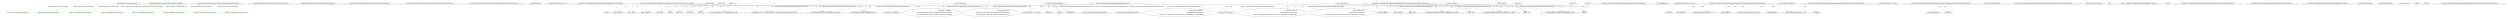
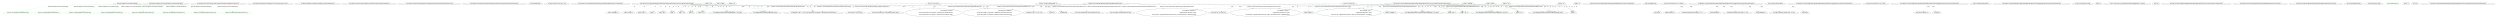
  digraph {
    fontname="Roboto Condensed"
    node [fontname="Roboto Condensed" cluster="Humanizer.Localisation.NumberToWords.BrazilianPortugueseNumberToWordsConverter.Convert(int, Humanizer.GrammaticalGender)" span="0-0" file="EnglishCollectionFormatter.cs"]
    edge [color=darkseagreen4 fontname="Roboto Condensed" style=dashed]
    n1 [label="Humanizer.Configuration.CollectionFormatterRegistry" cluster="" span="" file=""]
    n2 [cluster="Humanizer.Configuration.CollectionFormatterRegistry.CollectionFormatterRegistry()" color=green community=0 label="Register(''en'', new OxfordStyleCollectionFormatter(''and''))" prediction=0 span="9-9" file=""]
    n3 [cluster="Humanizer.Configuration.CollectionFormatterRegistry.CollectionFormatterRegistry()" color=green community=0 label="Register(''it'', new RegularStyleCollectionFormatter(''e''))" prediction=0 span="10-10" file=""]
    n4 [cluster="Humanizer.Configuration.CollectionFormatterRegistry.CollectionFormatterRegistry()" color=green community=0 label="Register(''de'', new RegularStyleCollectionFormatter(''und''))" prediction=0 span="11-11" file=""]
    n5 [cluster="Humanizer.Configuration.CollectionFormatterRegistry.CollectionFormatterRegistry()" color=green community=0 label="Register(''dk'', new RegularStyleCollectionFormatter(''og''))" prediction=0 span="12-12" file=""]
    n6 [cluster="Humanizer.Configuration.CollectionFormatterRegistry.CollectionFormatterRegistry()" color=green community=0 label="Register(''nl'', new RegularStyleCollectionFormatter(''en''))" prediction=0 span="13-13" file=""]
    n7 [cluster="Humanizer.Configuration.CollectionFormatterRegistry.CollectionFormatterRegistry()" color=green community=0 label="Register(''pt'', new RegularStyleCollectionFormatter(''e''))" prediction=0 span="14-14" file=""]
    n8 [cluster="Humanizer.Configuration.CollectionFormatterRegistry.CollectionFormatterRegistry()" color=green community=0 label="Register(''nn'', new RegularStyleCollectionFormatter(''og''))" prediction=0 span="15-15" file=""]
    n9 [cluster="Humanizer.Configuration.CollectionFormatterRegistry.CollectionFormatterRegistry()" color=green community=0 label="Register(''nb'', new RegularStyleCollectionFormatter(''og''))" prediction=0 span="16-16" file=""]
    n10 [cluster="Humanizer.Configuration.CollectionFormatterRegistry.CollectionFormatterRegistry()" label="Entry Humanizer.Configuration.CollectionFormatterRegistry.CollectionFormatterRegistry()" span="6-6" file=""]
    n11 [cluster="Humanizer.Localisation.CollectionFormatters.EnglishCollectionFormatter.EnglishCollectionFormatter()" label="Entry Humanizer.Localisation.CollectionFormatters.EnglishCollectionFormatter.EnglishCollectionFormatter()" span="8-8" file=""]
    n12 [cluster="Humanizer.Configuration.LocaliserRegistry<TLocaliser>.Register(string, TLocaliser)" label="Entry Humanizer.Configuration.LocaliserRegistry<TLocaliser>.Register(string, TLocaliser)" span="54-54" file=""]
    n13 [cluster="Humanizer.Configuration.CollectionFormatterRegistry.CollectionFormatterRegistry()" label="Exit Humanizer.Configuration.CollectionFormatterRegistry.CollectionFormatterRegistry()" span="6-6" file=""]
    n14 [cluster="Humanizer.Localisation.CollectionFormatters.ItalianCollectionFormatter.ItalianCollectionFormatter()" label="Entry Humanizer.Localisation.CollectionFormatters.ItalianCollectionFormatter.ItalianCollectionFormatter()" span="8-8" file=""]
    n15 [cluster="Humanizer.Localisation.CollectionFormatters.OxfordStyleCollectionFormatter.OxfordStyleCollectionFormatter(string)" label="Entry Humanizer.Localisation.CollectionFormatters.OxfordStyleCollectionFormatter.OxfordStyleCollectionFormatter(string)" span="8-8" file=""]
    n16 [cluster="Humanizer.Localisation.CollectionFormatters.RegularStyleCollectionFormatter.RegularStyleCollectionFormatter(string)" label="Entry Humanizer.Localisation.CollectionFormatters.RegularStyleCollectionFormatter.RegularStyleCollectionFormatter(string)" span="8-8" file=""]
    n17 [cluster="System.Math.Abs(int)" label="Entry System.Math.Abs(int)"]
    n18 [cluster="System.Collections.Generic.List<T>.List()" label="Entry System.Collections.Generic.List<T>.List()"]
    n19 [cluster="Humanizer.Localisation.NumberToWords.BrazilianPortugueseNumberToWordsConverter.ConvertToOrdinal(int)" label="Entry Humanizer.Localisation.NumberToWords.BrazilianPortugueseNumberToWordsConverter.ConvertToOrdinal(int)" span="141-141"]
    n20 [cluster="Humanizer.Localisation.NumberToWords.BrazilianPortugueseNumberToWordsConverter.ConvertToOrdinal(int)" label="return ConvertToOrdinal(number, GrammaticalGender.Masculine);" span="143-143"]
    n21 [cluster="Humanizer.Localisation.NumberToWords.BrazilianPortugueseNumberToWordsConverter.ConvertToOrdinal(int)" label="Exit Humanizer.Localisation.NumberToWords.BrazilianPortugueseNumberToWordsConverter.ConvertToOrdinal(int)" span="141-141"]
    n22 [cluster="string.EndsWith(string)" label="Entry string.EndsWith(string)"]
    n23 [cluster="System.Collections.Generic.List<T>.ToArray()" label="Entry System.Collections.Generic.List<T>.ToArray()"]
    n24 [cluster="Humanizer.Localisation.NumberToWords.BrazilianPortugueseNumberToWordsConverter.ApplyGender(string, Humanizer.GrammaticalGender)" label="Entry Humanizer.Localisation.NumberToWords.BrazilianPortugueseNumberToWordsConverter.ApplyGender(string, Humanizer.GrammaticalGender)" span="146-146"]
    n25 [cluster="Humanizer.Localisation.NumberToWords.BrazilianPortugueseNumberToWordsConverter.ApplyGender(string, Humanizer.GrammaticalGender)" label="return toWords;" span="149-149"]
    n26 [cluster="Humanizer.Localisation.NumberToWords.BrazilianPortugueseNumberToWordsConverter.ApplyGender(string, Humanizer.GrammaticalGender)" label="toWords.EndsWith(''os'')" span="151-151"]
    n27 [cluster="Humanizer.Localisation.NumberToWords.BrazilianPortugueseNumberToWordsConverter.ApplyGender(string, Humanizer.GrammaticalGender)" label="return toWords.Substring(0, toWords.Length - 2) + ''as'';" span="152-152"]
    n28 [cluster="Humanizer.Localisation.NumberToWords.BrazilianPortugueseNumberToWordsConverter.ApplyGender(string, Humanizer.GrammaticalGender)" label="toWords.EndsWith(''um'')" span="154-154"]
    n29 [cluster="Humanizer.Localisation.NumberToWords.BrazilianPortugueseNumberToWordsConverter.ApplyGender(string, Humanizer.GrammaticalGender)" label="return toWords.Substring(0, toWords.Length - 2) + ''uma'';" span="155-155"]
    n30 [cluster="Humanizer.Localisation.NumberToWords.BrazilianPortugueseNumberToWordsConverter.ApplyGender(string, Humanizer.GrammaticalGender)" label="toWords.EndsWith(''dois'')" span="157-157"]
    n31 [cluster="Humanizer.Localisation.NumberToWords.BrazilianPortugueseNumberToWordsConverter.ApplyGender(string, Humanizer.GrammaticalGender)" label="return toWords.Substring(0, toWords.Length - 4) + ''duas'';" span="158-158"]
    n32 [cluster="Humanizer.Localisation.NumberToWords.BrazilianPortugueseNumberToWordsConverter.ApplyGender(string, Humanizer.GrammaticalGender)" label="return toWords;" span="160-160"]
    n33 [cluster="Humanizer.Localisation.NumberToWords.BrazilianPortugueseNumberToWordsConverter.ApplyGender(string, Humanizer.GrammaticalGender)" label="gender != GrammaticalGender.Feminine" span="148-148"]
    n34 [cluster="Humanizer.Localisation.NumberToWords.BrazilianPortugueseNumberToWordsConverter.ApplyGender(string, Humanizer.GrammaticalGender)" label="Exit Humanizer.Localisation.NumberToWords.BrazilianPortugueseNumberToWordsConverter.ApplyGender(string, Humanizer.GrammaticalGender)" span="146-146"]
    n35 [cluster="System.Collections.Generic.List<T>.Add(T)" label="Entry System.Collections.Generic.List<T>.Add(T)"]
    n36 [cluster="Humanizer.Localisation.NumberToWords.BrazilianPortugueseNumberToWordsConverter.ApplyOrdinalGender(string, Humanizer.GrammaticalGender)" label="Entry Humanizer.Localisation.NumberToWords.BrazilianPortugueseNumberToWordsConverter.ApplyOrdinalGender(string, Humanizer.GrammaticalGender)" span="163-163"]
    n37 [cluster="Humanizer.Localisation.NumberToWords.BrazilianPortugueseNumberToWordsConverter.ApplyOrdinalGender(string, Humanizer.GrammaticalGender)" label="return toWords.TrimEnd('o') + 'a';" span="166-166"]
    n38 [cluster="Humanizer.Localisation.NumberToWords.BrazilianPortugueseNumberToWordsConverter.ApplyOrdinalGender(string, Humanizer.GrammaticalGender)" label="return toWords;" span="168-168"]
    n39 [cluster="Humanizer.Localisation.NumberToWords.BrazilianPortugueseNumberToWordsConverter.ApplyOrdinalGender(string, Humanizer.GrammaticalGender)" label="gender == GrammaticalGender.Feminine" span="165-165"]
    n40 [cluster="Humanizer.Localisation.NumberToWords.BrazilianPortugueseNumberToWordsConverter.ApplyOrdinalGender(string, Humanizer.GrammaticalGender)" label="Exit Humanizer.Localisation.NumberToWords.BrazilianPortugueseNumberToWordsConverter.ApplyOrdinalGender(string, Humanizer.GrammaticalGender)" span="163-163"]
    n41 [cluster="string.Join(string, params string[])" label="Entry string.Join(string, params string[])"]
    n42 [label="Entry Humanizer.Localisation.NumberToWords.BrazilianPortugueseNumberToWordsConverter.Convert(int, Humanizer.GrammaticalGender)" span="15-15"]
    n43 [label="number < 0" span="20-20"]
    n44 [label="return string.Format(''menos {0}'', Convert(Math.Abs(number), gender));" span="21-21"]
    n45 [label="(number / 1000000000) > 0" span="25-25"]
    n46 [label="parts.Add(number / 1000000000 > 2\r\n                    ? string.Format(''{0} bilhões'', Convert(number / 1000000000, GrammaticalGender.Masculine))\r\n                    : string.Format(''{0} bilhão'', Convert(number / 1000000000, GrammaticalGender.Masculine)))" span="28-30"]
    n47 [label="(number / 1000000) > 0" span="35-35"]
    n48 [label="parts.Add(number / 1000000 > 2\r\n                    ? string.Format(''{0} milhões'', Convert(number / 1000000, GrammaticalGender.Masculine))\r\n                    : string.Format(''{0} milhão'', Convert(number / 1000000, GrammaticalGender.Masculine)))" span="38-40"]
    n49 [label="(number / 1000) > 0" span="45-45"]
    n50 [label="parts.Add(number / 1000 == 1 ? ''mil'' : string.Format(''{0} mil'', Convert(number / 1000, GrammaticalGender.Masculine)))" span="48-48"]
    n51 [label="(number / 100) > 0" span="52-52"]
    n52 [label="number == 100" span="54-54"]
    n53 [label="parts.Add(ApplyGender(PortugueseHundredsMap[(number / 100)], gender))" span="58-58"]
    n54 [label="number > 0" span="63-63"]
    n55 [label="number < 20" span="68-68"]
    n56 [label="parts.Add(ApplyGender(PortugueseUnitsMap[number], gender))" span="69-69"]
    n57 [label="(number % 10) > 0" span="73-73"]
    n58 [label="number == 0" span="17-17"]
    n59 [label="number %= 1000000" span="42-42"]
    n60 [label="number %= 1000" span="49-49"]
    n61 [label="number %= 100" span="60-60"]
    n62 [label="var lastPart = PortugueseTensMap[number / 10]" span="72-72"]
    n63 [label="parts.Add(lastPart)" span="76-76"]
    n64 [label="lastPart += string.Format('' e {0}'', ApplyGender(PortugueseUnitsMap[number % 10], gender))" span="74-74"]
    n65 [label="return ''zero'';" span="18-18"]
    n66 [label="var parts = new List<string>()" span="23-23"]
    n67 [label="parts.Add(parts.Count > 0 ? ''e cem'' : ''cem'')" span="55-55"]
    n68 [label="parts.Count != 0" span="65-65"]
-   n69 [label="parts.Add(''e'')" span="66-66"]
    n70 [label="return string.Join('' '', parts.ToArray());" span="80-80"]
    n71 [label="Exit Humanizer.Localisation.NumberToWords.BrazilianPortugueseNumberToWordsConverter.Convert(int, Humanizer.GrammaticalGender)" span="15-15"]
    n72 [cluster="Humanizer.Localisation.NumberToWords.BrazilianPortugueseNumberToWordsConverter.Convert(int)" label="Entry Humanizer.Localisation.NumberToWords.BrazilianPortugueseNumberToWordsConverter.Convert(int)" span="83-83"]
    n73 [cluster="Humanizer.Localisation.NumberToWords.BrazilianPortugueseNumberToWordsConverter.Convert(int)" label="return Convert(number, GrammaticalGender.Masculine);" span="85-85"]
    n74 [cluster="Humanizer.Localisation.NumberToWords.BrazilianPortugueseNumberToWordsConverter.Convert(int)" label="Exit Humanizer.Localisation.NumberToWords.BrazilianPortugueseNumberToWordsConverter.Convert(int)" span="83-83"]
    n75 [cluster="string.TrimEnd(params char[])" label="Entry string.TrimEnd(params char[])"]
    n76 [cluster="string.Format(string, object)" label="Entry string.Format(string, object)"]
    n77 [cluster="string.Substring(int, int)" color=green label="Entry string.Substring(int, int)"]
    n78 [cluster="Humanizer.Localisation.NumberToWords.BrazilianPortugueseNumberToWordsConverter.ConvertToOrdinal(int, Humanizer.GrammaticalGender)" label="Entry Humanizer.Localisation.NumberToWords.BrazilianPortugueseNumberToWordsConverter.ConvertToOrdinal(int, Humanizer.GrammaticalGender)" span="88-88"]
    n79 [cluster="Humanizer.Localisation.NumberToWords.BrazilianPortugueseNumberToWordsConverter.ConvertToOrdinal(int, Humanizer.GrammaticalGender)" label="(number / 1000000000) > 0" span="96-96"]
    n80 [cluster="Humanizer.Localisation.NumberToWords.BrazilianPortugueseNumberToWordsConverter.ConvertToOrdinal(int, Humanizer.GrammaticalGender)" label="parts.Add(number / 1000000000 == 1\r\n                    ? ApplyOrdinalGender(''bilionésimo'', gender)\r\n                    : string.Format(''{0} '' + ApplyOrdinalGender(''bilionésimo'', gender), ConvertToOrdinal(number / 1000000000, gender)))" span="98-100"]
    n81 [cluster="Humanizer.Localisation.NumberToWords.BrazilianPortugueseNumberToWordsConverter.ConvertToOrdinal(int, Humanizer.GrammaticalGender)" label="(number / 1000000) > 0" span="105-105"]
    n82 [cluster="Humanizer.Localisation.NumberToWords.BrazilianPortugueseNumberToWordsConverter.ConvertToOrdinal(int, Humanizer.GrammaticalGender)" label="parts.Add(number / 1000000 == 1\r\n                    ? ApplyOrdinalGender(''milionésimo'', gender)\r\n                    : string.Format(''{0}'' + ApplyOrdinalGender(''milionésimo'', gender), ConvertToOrdinal(number / 1000000000, gender)))" span="107-109"]
    n83 [cluster="Humanizer.Localisation.NumberToWords.BrazilianPortugueseNumberToWordsConverter.ConvertToOrdinal(int, Humanizer.GrammaticalGender)" label="(number / 1000) > 0" span="114-114"]
    n84 [cluster="Humanizer.Localisation.NumberToWords.BrazilianPortugueseNumberToWordsConverter.ConvertToOrdinal(int, Humanizer.GrammaticalGender)" label="parts.Add(number / 1000 == 1\r\n                    ? ApplyOrdinalGender(''milésimo'', gender)\r\n                    : string.Format(''{0} '' + ApplyOrdinalGender(''milésimo'', gender), ConvertToOrdinal(number / 1000, gender)))" span="116-118"]
    n85 [cluster="Humanizer.Localisation.NumberToWords.BrazilianPortugueseNumberToWordsConverter.ConvertToOrdinal(int, Humanizer.GrammaticalGender)" label="(number / 100) > 0" span="123-123"]
    n86 [cluster="Humanizer.Localisation.NumberToWords.BrazilianPortugueseNumberToWordsConverter.ConvertToOrdinal(int, Humanizer.GrammaticalGender)" label="parts.Add(ApplyOrdinalGender(PortugueseOrdinalHundredsMap[number / 100], gender))" span="125-125"]
    n87 [cluster="Humanizer.Localisation.NumberToWords.BrazilianPortugueseNumberToWordsConverter.ConvertToOrdinal(int, Humanizer.GrammaticalGender)" label="(number / 10) > 0" span="129-129"]
    n88 [cluster="Humanizer.Localisation.NumberToWords.BrazilianPortugueseNumberToWordsConverter.ConvertToOrdinal(int, Humanizer.GrammaticalGender)" label="parts.Add(ApplyOrdinalGender(PortugueseOrdinalTensMap[number / 10], gender))" span="131-131"]
    n89 [cluster="Humanizer.Localisation.NumberToWords.BrazilianPortugueseNumberToWordsConverter.ConvertToOrdinal(int, Humanizer.GrammaticalGender)" label="number > 0" span="135-135"]
    n90 [cluster="Humanizer.Localisation.NumberToWords.BrazilianPortugueseNumberToWordsConverter.ConvertToOrdinal(int, Humanizer.GrammaticalGender)" label="parts.Add(ApplyOrdinalGender(PortugueseOrdinalUnitsMap[number], gender))" span="136-136"]
    n91 [cluster="Humanizer.Localisation.NumberToWords.BrazilianPortugueseNumberToWordsConverter.ConvertToOrdinal(int, Humanizer.GrammaticalGender)" label="number == 0" span="91-91"]
    n92 [cluster="Humanizer.Localisation.NumberToWords.BrazilianPortugueseNumberToWordsConverter.ConvertToOrdinal(int, Humanizer.GrammaticalGender)" label="number %= 1000000000" span="102-102"]
    n93 [cluster="Humanizer.Localisation.NumberToWords.BrazilianPortugueseNumberToWordsConverter.ConvertToOrdinal(int, Humanizer.GrammaticalGender)" label="number %= 1000000" span="111-111"]
    n94 [cluster="Humanizer.Localisation.NumberToWords.BrazilianPortugueseNumberToWordsConverter.ConvertToOrdinal(int, Humanizer.GrammaticalGender)" label="number %= 1000" span="120-120"]
    n95 [cluster="Humanizer.Localisation.NumberToWords.BrazilianPortugueseNumberToWordsConverter.ConvertToOrdinal(int, Humanizer.GrammaticalGender)" label="number %= 100" span="126-126"]
    n96 [cluster="Humanizer.Localisation.NumberToWords.BrazilianPortugueseNumberToWordsConverter.ConvertToOrdinal(int, Humanizer.GrammaticalGender)" label="number %= 10" span="132-132"]
    n97 [cluster="Humanizer.Localisation.NumberToWords.BrazilianPortugueseNumberToWordsConverter.ConvertToOrdinal(int, Humanizer.GrammaticalGender)" label="return ''zero'';" span="92-92"]
    n98 [cluster="Humanizer.Localisation.NumberToWords.BrazilianPortugueseNumberToWordsConverter.ConvertToOrdinal(int, Humanizer.GrammaticalGender)" label="var parts = new List<string>()" span="94-94"]
    n99 [cluster="Humanizer.Localisation.NumberToWords.BrazilianPortugueseNumberToWordsConverter.ConvertToOrdinal(int, Humanizer.GrammaticalGender)" label="return string.Join('' '', parts.ToArray());" span="138-138"]
    n100 [cluster="Humanizer.Localisation.NumberToWords.BrazilianPortugueseNumberToWordsConverter.ConvertToOrdinal(int, Humanizer.GrammaticalGender)" label="Exit Humanizer.Localisation.NumberToWords.BrazilianPortugueseNumberToWordsConverter.ConvertToOrdinal(int, Humanizer.GrammaticalGender)" span="88-88"]
    n101 [label="Humanizer.Localisation.NumberToWords.BrazilianPortugueseNumberToWordsConverter" cluster="" span=""]
    n1 -> n2 [color=green label="Humanizer.Configuration.CollectionFormatterRegistry"]
    n1 -> n3 [color=green label="Humanizer.Configuration.CollectionFormatterRegistry"]
    n1 -> n4 [color=green label="Humanizer.Configuration.CollectionFormatterRegistry"]
    n1 -> n5 [color=green label="Humanizer.Configuration.CollectionFormatterRegistry"]
    n1 -> n6 [color=green label="Humanizer.Configuration.CollectionFormatterRegistry"]
    n1 -> n7 [color=green label="Humanizer.Configuration.CollectionFormatterRegistry"]
    n1 -> n8 [color=green label="Humanizer.Configuration.CollectionFormatterRegistry"]
    n1 -> n9 [color=green label="Humanizer.Configuration.CollectionFormatterRegistry"]
    n24 -> n25 [label=string]
    n24 -> n26 [label=string]
    n24 -> n27 [label=string]
    n24 -> n28 [label=string]
    n24 -> n29 [label=string]
    n24 -> n30 [label=string]
    n24 -> n31 [label=string]
    n24 -> n32 [label=string]
    n36 -> n37 [label=string]
    n36 -> n38 [label=string]
    n42 -> n43 [label=int]
    n42 -> n44 [label=int]
    n42 -> n45 [label=int]
    n42 -> n46 [label=int]
    n42 -> n47 [label=int]
    n42 -> n48 [label=int]
    n42 -> n49 [label=int]
    n42 -> n50 [label=int]
    n42 -> n51 [label=int]
    n42 -> n52 [label=int]
    n42 -> n53 [label=int]
    n42 -> n54 [label=int]
    n42 -> n55 [label=int]
    n42 -> n56 [label=int]
    n42 -> n57 [label=int]
    n59 -> n50 [label=int]
    n59 -> n51 [label=int]
    n59 -> n52 [label=int]
    n59 -> n53 [label=int]
    n59 -> n54 [label=int]
    n59 -> n55 [label=int]
    n59 -> n56 [label=int]
    n59 -> n57 [label=int]
    n60 -> n52 [label=int]
    n60 -> n53 [label=int]
    n60 -> n54 [label=int]
    n60 -> n55 [label=int]
    n60 -> n56 [label=int]
    n60 -> n57 [label=int]
    n61 -> n55 [label=int]
    n61 -> n56 [label=int]
    n61 -> n57 [label=int]
    n62 -> n63 [label=string]
    n66 -> n46 [label=parts]
    n66 -> n48 [label=parts]
    n66 -> n50 [label=parts]
    n66 -> n53 [label=parts]
    n66 -> n56 [label=parts]
    n66 -> n63 [label=parts]
    n66 -> n67 [label=parts]
    n66 -> n68 [label=parts]
-   n66 -> n69 [label=parts]
    n66 -> n70 [label=parts]
    n78 -> n79 [label=int]
    n78 -> n80 [label=int]
    n78 -> n81 [label=int]
    n78 -> n82 [label=int]
    n78 -> n83 [label=int]
    n78 -> n84 [label=int]
    n78 -> n85 [label=int]
    n78 -> n86 [label=int]
    n78 -> n87 [label=int]
    n78 -> n88 [label=int]
    n78 -> n89 [label=int]
    n78 -> n90 [label=int]
    n92 -> n82 [label=int]
    n92 -> n83 [label=int]
    n92 -> n84 [label=int]
    n92 -> n85 [label=int]
    n92 -> n86 [label=int]
    n92 -> n87 [label=int]
    n92 -> n88 [label=int]
    n92 -> n89 [label=int]
    n92 -> n90 [label=int]
    n93 -> n84 [label=int]
    n93 -> n85 [label=int]
    n93 -> n86 [label=int]
    n93 -> n87 [label=int]
    n93 -> n88 [label=int]
    n93 -> n89 [label=int]
    n93 -> n90 [label=int]
    n94 -> n86 [label=int]
    n94 -> n87 [label=int]
    n94 -> n88 [label=int]
    n94 -> n89 [label=int]
    n94 -> n90 [label=int]
    n95 -> n88 [label=int]
    n95 -> n89 [label=int]
    n95 -> n90 [label=int]
    n96 -> n90 [label=int]
    n98 -> n80 [label=parts]
    n98 -> n82 [label=parts]
    n98 -> n84 [label=parts]
    n98 -> n86 [label=parts]
    n98 -> n88 [label=parts]
    n98 -> n90 [label=parts]
    n98 -> n99 [label=parts]
    n101 -> n20 [label="Humanizer.Localisation.NumberToWords.BrazilianPortugueseNumberToWordsConverter"]
    n101 -> n44 [label="Humanizer.Localisation.NumberToWords.BrazilianPortugueseNumberToWordsConverter"]
    n101 -> n46 [label="Humanizer.Localisation.NumberToWords.BrazilianPortugueseNumberToWordsConverter"]
    n101 -> n48 [label="Humanizer.Localisation.NumberToWords.BrazilianPortugueseNumberToWordsConverter"]
    n101 -> n50 [label="Humanizer.Localisation.NumberToWords.BrazilianPortugueseNumberToWordsConverter"]
    n101 -> n53 [label="Humanizer.Localisation.NumberToWords.BrazilianPortugueseNumberToWordsConverter"]
    n101 -> n56 [label="Humanizer.Localisation.NumberToWords.BrazilianPortugueseNumberToWordsConverter"]
    n101 -> n73 [label="Humanizer.Localisation.NumberToWords.BrazilianPortugueseNumberToWordsConverter"]
    n101 -> n80 [label="Humanizer.Localisation.NumberToWords.BrazilianPortugueseNumberToWordsConverter"]
    n101 -> n82 [label="Humanizer.Localisation.NumberToWords.BrazilianPortugueseNumberToWordsConverter"]
    n101 -> n84 [label="Humanizer.Localisation.NumberToWords.BrazilianPortugueseNumberToWordsConverter"]
    n101 -> n86 [label="Humanizer.Localisation.NumberToWords.BrazilianPortugueseNumberToWordsConverter"]
    n101 -> n88 [label="Humanizer.Localisation.NumberToWords.BrazilianPortugueseNumberToWordsConverter"]
    n101 -> n90 [label="Humanizer.Localisation.NumberToWords.BrazilianPortugueseNumberToWordsConverter"]
  }
